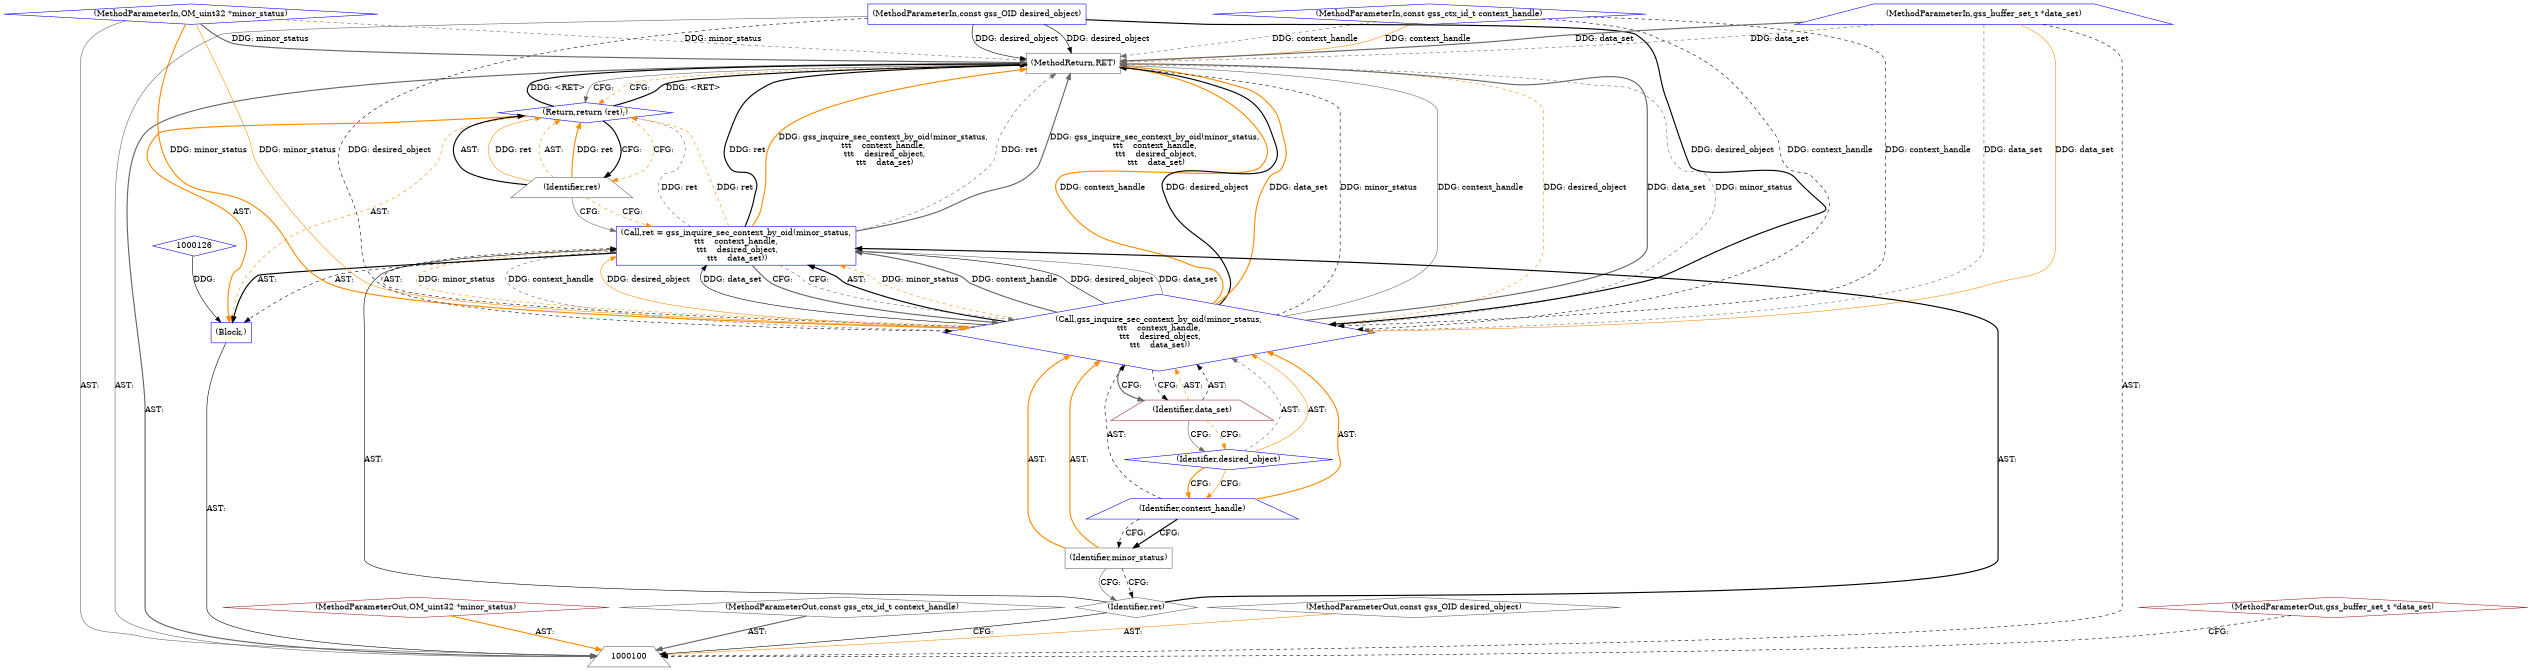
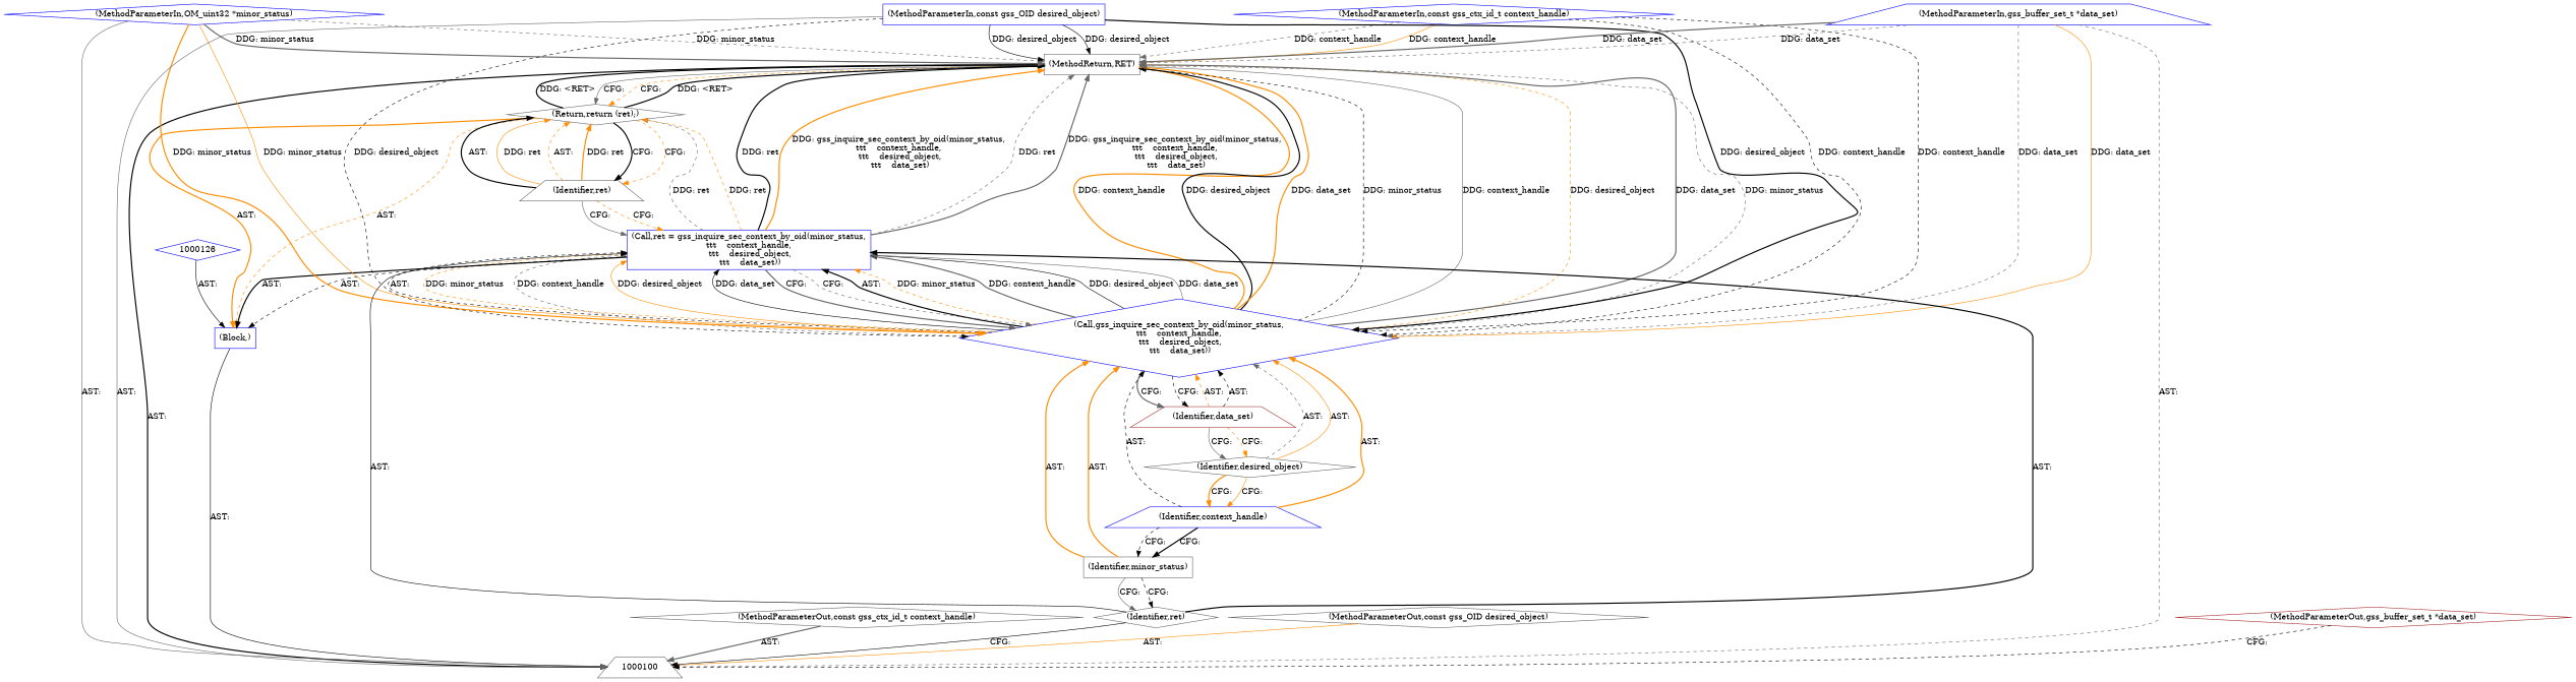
  digraph {
    node [color=blue shape=diamond]
    edge [color=black style=dashed]
    n1 [color=gray40 label="(MethodReturn,RET)" shape=box]
-   n2 [label="(Return,return (ret);)"]
+   n2 [color=gray40 label="(Return,return (ret);)"]
    1000100 [color=gray40 shape=trapezium]
    n4 [color=gray40 label="(Identifier,ret)" shape=trapezium]
    n5 [label="(Block,)" shape=box]
-   n6 [label="(Identifier,desired_object)"]
+   n6 [color=gray40 label="(Identifier,desired_object)"]
    n7 [label="(Call,gss_inquire_sec_context_by_oid(minor_status,\n\t\t\t    context_handle,\n \t\t\t    desired_object,\n \t\t\t    data_set))"]
    n8 [label="(Identifier,context_handle)" shape=trapezium]
    n9 [color=brown label="(Identifier,data_set)" shape=trapezium]
    n10 [label="(Call,ret = gss_inquire_sec_context_by_oid(minor_status,\n\t\t\t    context_handle,\n \t\t\t    desired_object,\n \t\t\t    data_set))" shape=box]
    n11 [color=gray40 label="(Identifier,minor_status)" shape=box]
    n12 [label="(MethodParameterIn,OM_uint32 *minor_status)"]
-   n13 [color=brown label="(MethodParameterOut,OM_uint32 *minor_status)"]
    n14 [label="(MethodParameterIn,const gss_ctx_id_t context_handle)"]
    n15 [color=gray40 label="(MethodParameterOut,const gss_ctx_id_t context_handle)"]
    n16 [label="(MethodParameterIn,const gss_OID desired_object)" shape=box]
    n17 [color=gray40 label="(MethodParameterOut,const gss_OID desired_object)"]
    n18 [label="(MethodParameterIn,gss_buffer_set_t *data_set)" shape=trapezium]
    n19 [color=brown label="(MethodParameterOut,gss_buffer_set_t *data_set)"]
    n20 [color=gray40 label="(Identifier,ret)"]
    n21 [label=1000126]
    n1 -> n2 [color=gray40 label="CFG: " style=solid]
    n1 -> n2 [color=darkorange label="CFG: "]
-   n1 -> 1000100 [color=gray40 label="AST: " style=bold]
+   n1 -> 1000100 [label="AST: " style=bold]
    n2 -> n1 [label="DDG: <RET>" style=bold]
    n2 -> n1 [label="DDG: <RET>" style=bold]
    n2 -> n4 [label="CFG: " style=bold]
    n2 -> n4 [color=darkorange label="CFG: "]
    n2 -> n5 [color=darkorange label="AST: " style=bold]
    n2 -> n5 [color=darkorange label="AST: "]
    n4 -> n2 [label="AST: " style=bold]
    n4 -> n2 [color=darkorange label="DDG: ret" style=solid]
    n4 -> n2 [color=darkorange label="AST: "]
    n4 -> n2 [color=darkorange label="DDG: ret" style=bold]
    n4 -> n10 [color=darkorange label="CFG: "]
    n4 -> n10 [color=gray40 label="CFG: " style=solid]
    n5 -> 1000100 [label="AST: " style=solid]
    n6 -> n7 [color=gray40 label="AST: "]
    n6 -> n7 [color=darkorange label="AST: " style=solid]
    n6 -> n8 [color=darkorange label="CFG: " style=solid]
    n6 -> n8 [color=darkorange label="CFG: " style=bold]
    n7 -> n1 [color=darkorange label="DDG: context_handle" style=bold]
    n7 -> n1 [label="DDG: desired_object" style=bold]
    n7 -> n1 [color=darkorange label="DDG: data_set" style=bold]
    n7 -> n1 [label="DDG: minor_status"]
    n7 -> n1 [color=gray40 label="DDG: context_handle" style=solid]
    n7 -> n1 [color=darkorange label="DDG: desired_object"]
    n7 -> n1 [color=gray40 label="DDG: data_set" style=bold]
    n7 -> n1 [color=gray40 label="DDG: minor_status"]
    n7 -> n9 [color=gray40 label="CFG: " style=bold]
    n7 -> n9 [label="CFG: "]
    n7 -> n10 [label="AST: " style=bold]
    n7 -> n10 [color=darkorange label="DDG: minor_status"]
    n7 -> n10 [color=gray40 label="DDG: context_handle" style=bold]
    n7 -> n10 [label="DDG: desired_object" style=solid]
    n7 -> n10 [color=gray40 label="DDG: data_set" style=solid]
    n7 -> n10 [label="AST: "]
    n7 -> n10 [color=darkorange label="DDG: minor_status"]
    n7 -> n10 [color=gray40 label="DDG: context_handle"]
    n7 -> n10 [color=darkorange label="DDG: desired_object" style=solid]
    n7 -> n10 [label="DDG: data_set" style=solid]
    n8 -> n7 [label="AST: "]
    n8 -> n7 [color=darkorange label="AST: " style=bold]
    n8 -> n11 [label="CFG: " style=bold]
    n8 -> n11 [label="CFG: "]
    n9 -> n6 [color=darkorange label="CFG: "]
    n9 -> n6 [color=gray40 label="CFG: " style=solid]
    n9 -> n7 [color=darkorange label="AST: "]
    n9 -> n7 [label="AST: "]
    n10 -> n1 [label="DDG: ret" style=bold]
    n10 -> n1 [color=darkorange label="DDG: gss_inquire_sec_context_by_oid(minor_status,\n\t\t\t    context_handle,\n \t\t\t    desired_object,\n \t\t\t    data_set)" style=bold]
    n10 -> n1 [color=gray40 label="DDG: ret"]
    n10 -> n1 [color=gray40 label="DDG: gss_inquire_sec_context_by_oid(minor_status,\n\t\t\t    context_handle,\n \t\t\t    desired_object,\n \t\t\t    data_set)" style=bold]
    n10 -> n2 [color=gray40 label="DDG: ret"]
    n10 -> n2 [color=darkorange label="DDG: ret"]
    n10 -> n5 [label="AST: " style=bold]
    n10 -> n5 [label="AST: "]
    n10 -> n7 [color=gray40 label="CFG: "]
    n10 -> n7 [color=gray40 label="CFG: " style=bold]
    n11 -> n7 [color=darkorange label="AST: " style=bold]
    n11 -> n7 [color=darkorange label="AST: " style=bold]
    n11 -> n20 [label="CFG: "]
    n11 -> n20 [color=gray40 label="CFG: " style=solid]
    n12 -> n1 [color=gray40 label="DDG: minor_status" style=bold]
    n12 -> n1 [color=gray40 label="DDG: minor_status"]
    n12 -> 1000100 [color=gray40 label="AST: " style=solid]
    n12 -> n7 [color=darkorange label="DDG: minor_status" style=bold]
    n12 -> n7 [color=darkorange label="DDG: minor_status" style=solid]
-   n13 -> 1000100 [color=darkorange label="AST: " style=bold]
    n14 -> n1 [color=gray40 label="DDG: context_handle"]
    n14 -> n1 [color=darkorange label="DDG: context_handle" style=solid]
    n14 -> n7 [label="DDG: context_handle"]
    n14 -> n7 [label="DDG: context_handle"]
    n15 -> 1000100 [color=gray40 label="AST: " style=bold]
    n16 -> n1 [label="DDG: desired_object" style=solid]
    n16 -> n1 [label="DDG: desired_object" style=solid]
    n16 -> 1000100 [color=gray40 label="AST: " style=solid]
    n16 -> n7 [label="DDG: desired_object" style=bold]
    n16 -> n7 [label="DDG: desired_object"]
    n17 -> 1000100 [color=darkorange label="AST: " style=solid]
    n18 -> n1 [color=gray40 label="DDG: data_set"]
    n18 -> n1 [color=gray40 label="DDG: data_set" style=bold]
-   n18 -> 1000100 [label="AST: "]
+   n18 -> 1000100 [color=gray40 label="AST: "]
    n18 -> n7 [color=darkorange label="DDG: data_set" style=solid]
    n18 -> n7 [color=gray40 label="DDG: data_set"]
    n19 -> 1000100 [label="CFG: "]
    n20 -> 1000100 [label="CFG: " style=solid]
    n20 -> n10 [label="AST: " style=bold]
    n20 -> n10 [label="AST: " style=solid]
-   n21 -> n5 [label="DDG: " style=solid]
+   n21 -> n5 [label="AST: " style=solid]
  }
